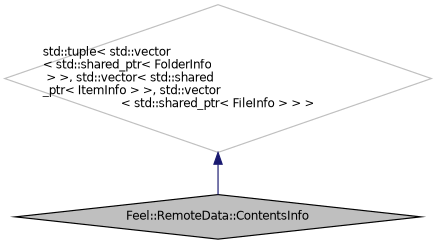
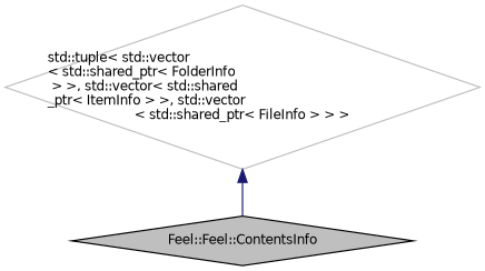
  digraph {
    rankdir=TB
    node [fontname=Helvetica fontsize=10 shape=diamond style=filled]
-   n1 [color=black fillcolor=grey75 fontcolor=black height=0.2 label="Feel::RemoteData::ContentsInfo" width=0.4]
+   n1 [color=black fillcolor=grey75 fontcolor=black height=0.2 label="Feel::Feel::ContentsInfo" width=0.4]
    n2 [color=grey75 fillcolor=white height=0.2 label="std::tuple\< std::vector\l\< std::shared_ptr\< FolderInfo\l \> \>, std::vector\< std::shared\l_ptr\< ItemInfo \> \>, std::vector\l\< std::shared_ptr\< FileInfo \> \> \>" width=0.4]
    n2 -> n1 [color=midnightblue dir=back fontname=Helvetica fontsize=10 labelfontname=Helvetica labelfontsize=10 style=solid]
  }
